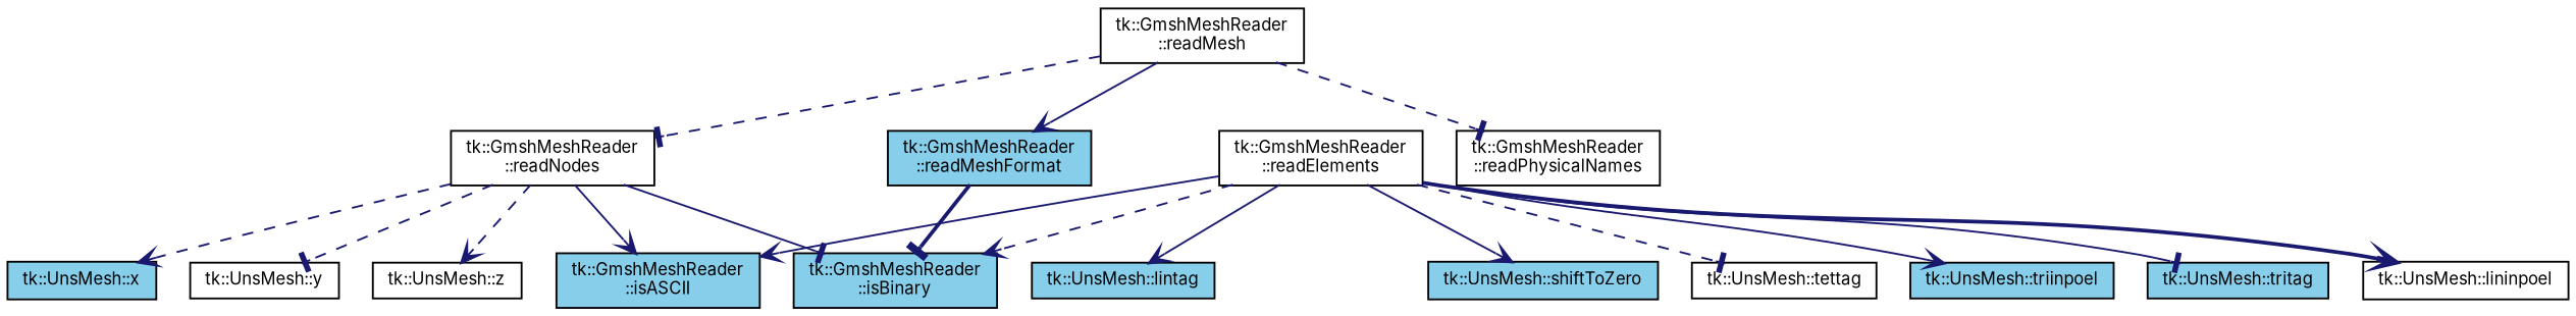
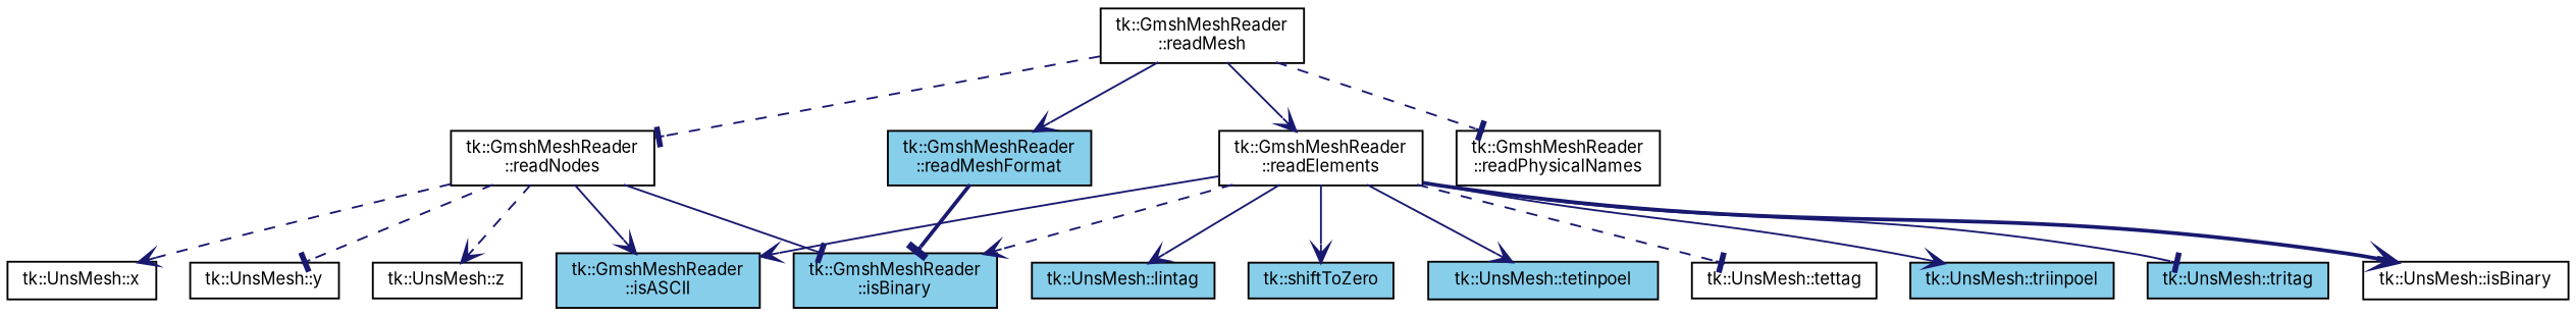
  digraph {
    fontname=Inter
    rankdir=TB
    node [color=black fillcolor=white fontname=Inter fontsize=9 shape=record style=filled]
    edge [arrowhead=vee color=midnightblue fontname=Inter fontsize=9 labelfontname="sans-serif" labelfontsize=9 style=solid]
    n1 [fontcolor=black height=0.2 label="tk::GmshMeshReader\l::readMesh" width=0.4]
    n2 [height=0.2 label="tk::GmshMeshReader\l::readElements" width=0.4]
    n3 [fillcolor=skyblue height=0.2 label="tk::GmshMeshReader\l::readMeshFormat" width=0.4]
    n4 [height=0.2 label="tk::GmshMeshReader\l::readNodes" width=0.4]
    n5 [height=0.2 label="tk::GmshMeshReader\l::readPhysicalNames" width=0.4]
    n6 [fillcolor=skyblue height=0.2 label="tk::GmshMeshReader\l::isASCII" width=0.4]
    n7 [fillcolor=skyblue height=0.2 label="tk::GmshMeshReader\l::isBinary" width=0.4]
-   n8 [height=0.2 label="tk::UnsMesh::lininpoel" width=0.4]
+   n8 [height=0.2 label="tk::UnsMesh::isBinary" width=0.4]
    n9 [fillcolor=skyblue height=0.2 label="tk::UnsMesh::lintag" width=0.4]
-   n11 [fillcolor=skyblue height=0.2 label="tk::UnsMesh::shiftToZero" width=0.4]
+   n10 [fillcolor=skyblue height=0.2 label="tk::shiftToZero" width=0.4]
+   n11 [fillcolor=skyblue height=0.2 label="tk::UnsMesh::tetinpoel" width=0.4]
    n12 [height=0.2 label="tk::UnsMesh::tettag" width=0.4]
    n13 [fillcolor=skyblue height=0.2 label="tk::UnsMesh::triinpoel" width=0.4]
    n14 [fillcolor=skyblue height=0.2 label="tk::UnsMesh::tritag" width=0.4]
-   n15 [fillcolor=skyblue height=0.2 label="tk::UnsMesh::x" width=0.4]
+   n15 [height=0.2 label="tk::UnsMesh::x" width=0.4]
    n16 [height=0.2 label="tk::UnsMesh::y" width=0.4]
    n17 [height=0.2 label="tk::UnsMesh::z" width=0.4]
+   n1 -> n2
    n1 -> n3
    n1 -> n4 [arrowhead=tee style=dashed]
    n1 -> n5 [arrowhead=tee style=dashed]
    n2 -> n6
    n2 -> n7 [style=dashed]
    n2 -> n8 [style=bold]
    n2 -> n9
+   n2 -> n10
    n2 -> n11
    n2 -> n12 [arrowhead=tee style=dashed]
    n2 -> n13
    n2 -> n14 [arrowhead=tee]
    n3 -> n7 [arrowhead=tee style=bold]
    n4 -> n6
    n4 -> n7 [arrowhead=tee]
    n4 -> n15 [style=dashed]
    n4 -> n16 [arrowhead=tee style=dashed]
    n4 -> n17 [style=dashed]
  }
